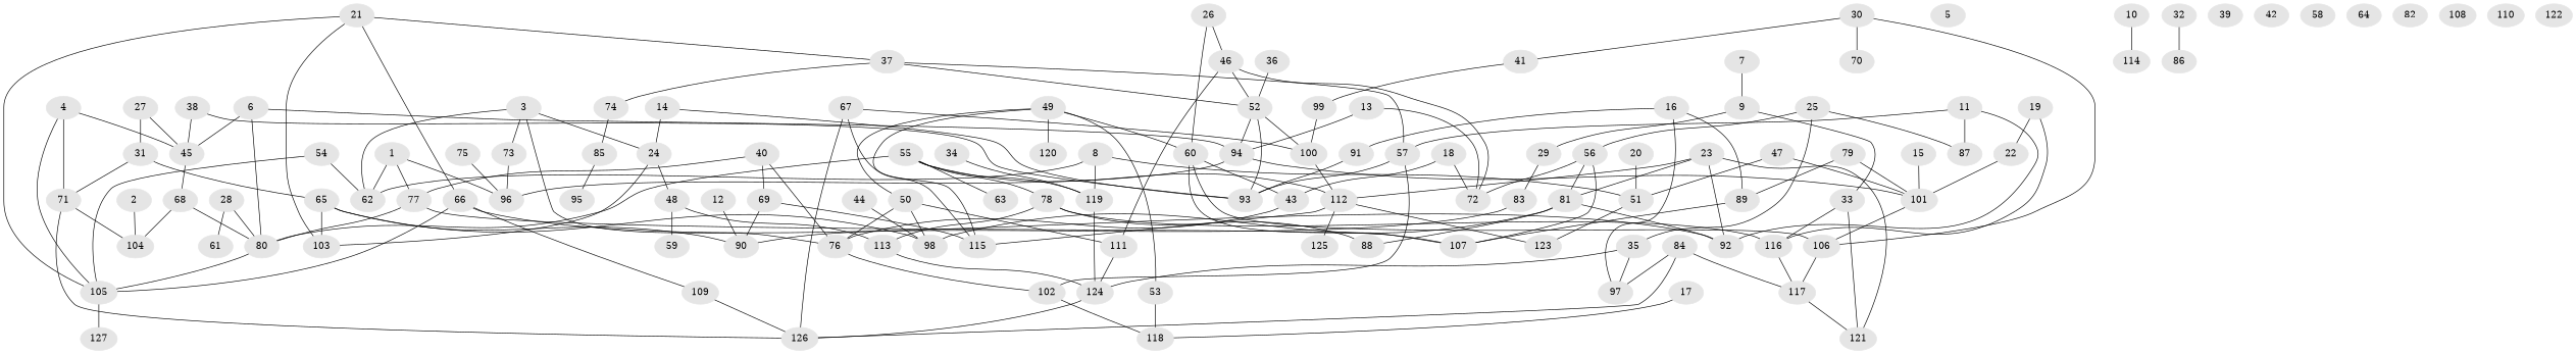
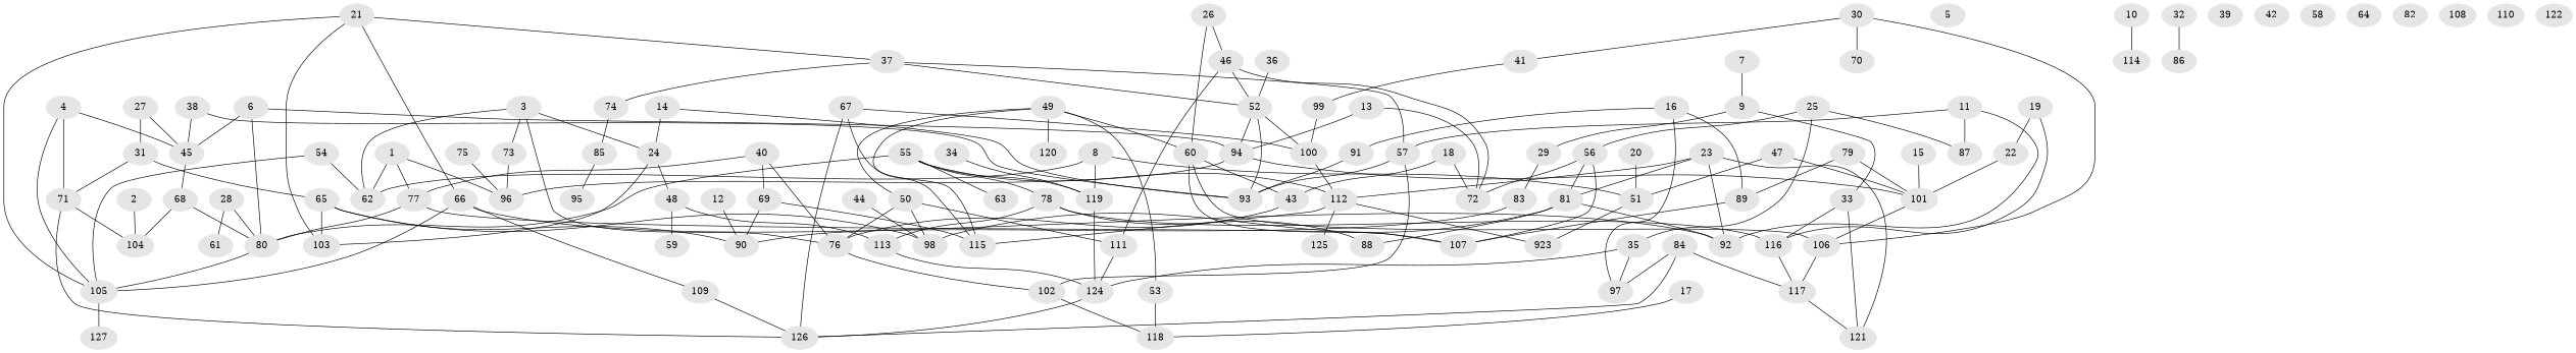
  graph {
    node [color=gray90 style=filled]
    1
    62
    77
    96
    80
    107
    2
    104
    3
    24
    73
    76
    103
    48
    102
    4
    45
    71
    105
    68
    126
    127
    5
    6
    94
    101
    7
    9
    29
    33
    8
    51
    119
-   123
+   123 [label=923]
    124
    83
    116
    121
    10
    114
    11
    57
    87
    92
    93
    12
    90
    13
    72
    14
    15
    106
    16
    89
    91
    97
    17
    118
    18
    43
    19
    22
    117
    20
    21
    37
    66
    52
    74
    109
    23
    81
    112
    98
    88
    115
    125
    59
    113
    25
    35
    56
    26
    46
    60
    111
    27
    31
    65
    28
    61
    30
    41
    70
    99
    32
    86
    34
    36
    100
    85
    38
    39
    40
    69
    42
    44
    47
    49
    50
    53
    120
    54
    55
    63
    78
    58
    64
    67
    95
    75
    79
    82
    84
    108
    110
    122
    1 -- 62
    1 -- 77
    1 -- 96
    77 -- 80
    77 -- 107
    80 -- 105
    2 -- 104
    3 -- 62
    3 -- 24
    3 -- 73
    3 -- 76
    24 -- 103
    24 -- 48
    73 -- 96
    76 -- 102
    48 -- 59
    48 -- 113
    102 -- 118
    4 -- 45
    4 -- 71
    4 -- 105
    45 -- 68
    71 -- 104
    71 -- 126
    105 -- 127
    68 -- 80
    68 -- 104
    6 -- 80
    6 -- 45
    6 -- 94
    94 -- 96
    94 -- 101
    101 -- 106
    7 -- 9
    9 -- 29
    9 -- 33
    29 -- 83
    33 -- 116
    33 -- 121
    8 -- 62
    8 -- 51
    8 -- 119
    51 -- 123
    119 -- 124
    124 -- 126
    83 -- 90
    116 -- 117
    10 -- 114
    11 -- 57
    11 -- 87
    11 -- 92
    57 -- 102
    57 -- 93
    12 -- 90
    13 -- 94
    13 -- 72
    14 -- 24
    14 -- 93
    15 -- 101
    106 -- 117
    16 -- 89
    16 -- 91
    16 -- 97
    89 -- 107
    91 -- 93
    17 -- 118
    18 -- 72
    18 -- 43
    43 -- 76
    19 -- 116
    19 -- 22
    22 -- 101
    117 -- 121
    20 -- 51
    21 -- 103
    21 -- 105
    21 -- 37
    21 -- 66
    37 -- 57
    37 -- 52
    37 -- 74
    66 -- 105
    66 -- 92
    66 -- 109
    52 -- 94
    52 -- 93
    52 -- 100
    74 -- 85
    109 -- 126
    23 -- 121
    23 -- 92
    23 -- 81
    23 -- 112
    81 -- 92
    81 -- 98
    81 -- 88
    112 -- 123
    112 -- 115
    112 -- 125
    113 -- 124
    25 -- 87
    25 -- 35
    25 -- 56
    35 -- 124
    35 -- 97
    56 -- 107
    56 -- 72
    56 -- 81
    26 -- 46
    26 -- 60
    46 -- 72
    46 -- 52
    46 -- 111
    60 -- 107
    60 -- 106
    60 -- 43
    111 -- 124
    27 -- 45
    27 -- 31
    31 -- 71
    31 -- 65
    65 -- 103
    65 -- 90
    65 -- 98
    28 -- 80
    28 -- 61
    30 -- 106
    30 -- 41
    30 -- 70
    41 -- 99
    99 -- 100
    32 -- 86
    34 -- 119
    36 -- 52
    100 -- 112
    85 -- 95
    38 -- 45
    38 -- 93
    40 -- 77
    40 -- 76
    40 -- 69
    69 -- 90
    69 -- 115
    44 -- 98
    47 -- 101
    47 -- 51
    49 -- 115
    49 -- 60
    49 -- 50
    49 -- 53
    49 -- 120
    50 -- 76
    50 -- 98
    50 -- 111
    53 -- 118
    54 -- 62
    54 -- 105
    55 -- 80
    55 -- 119
    55 -- 112
    55 -- 63
    55 -- 78
    78 -- 116
    78 -- 88
    78 -- 113
    67 -- 126
    67 -- 115
    67 -- 100
    75 -- 96
    79 -- 101
    79 -- 89
    84 -- 126
    84 -- 97
    84 -- 117
  }
